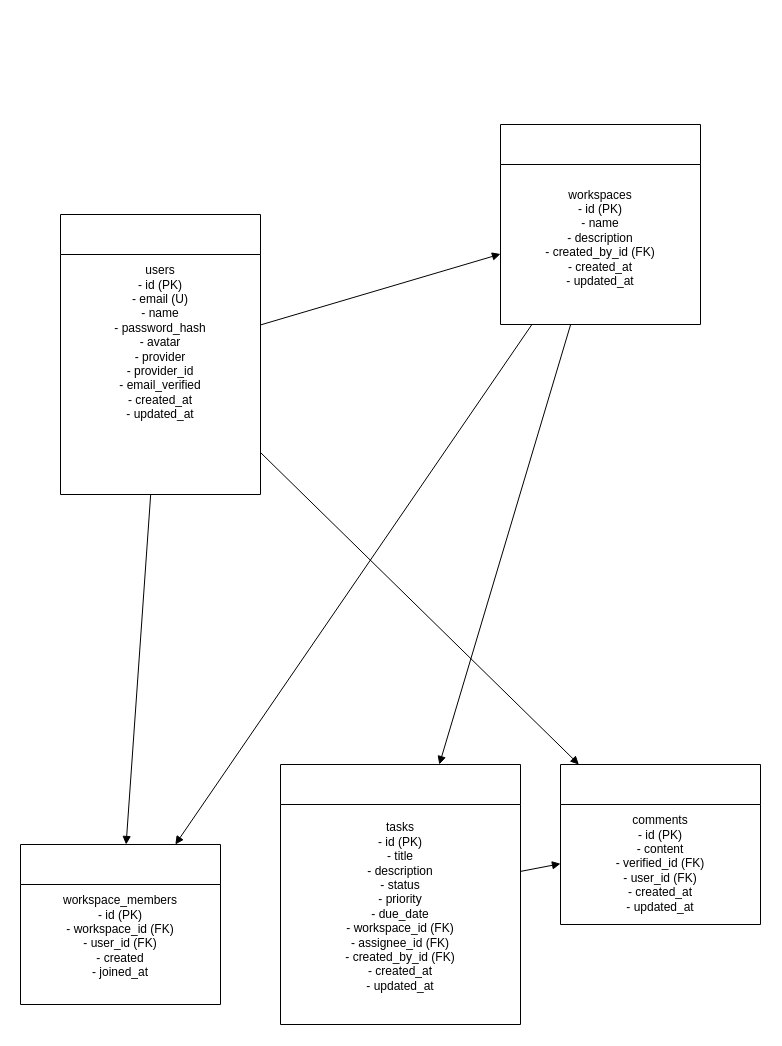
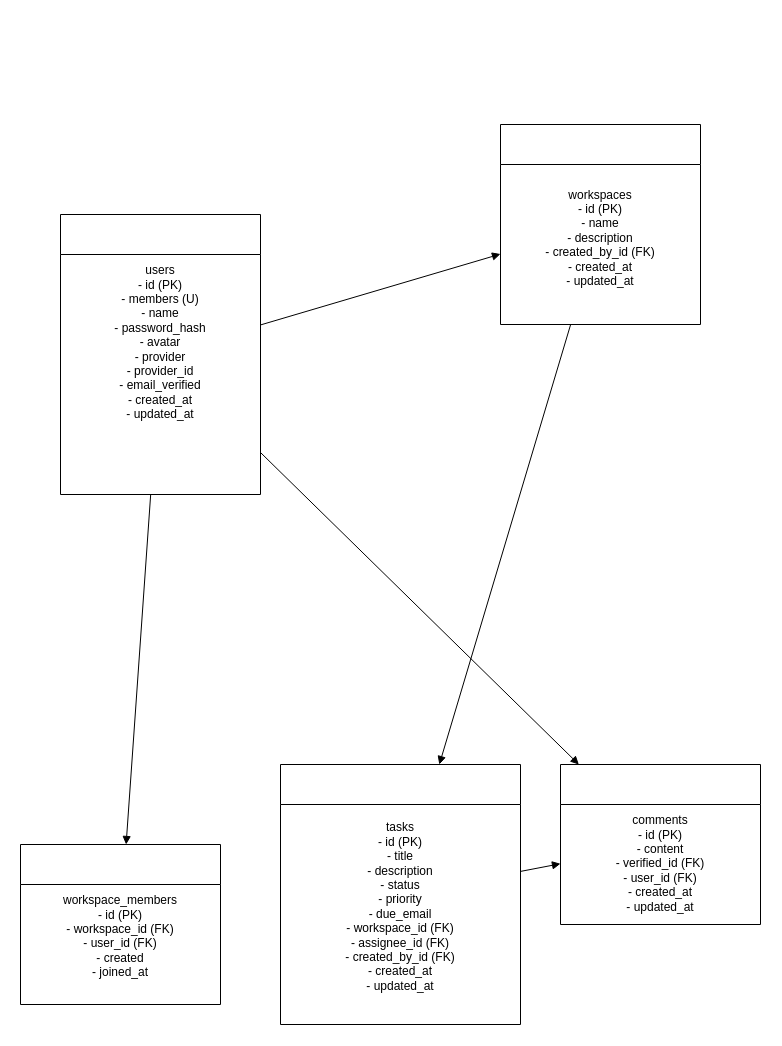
  <mxCell id="0" />
  <mxCell id="1" parent="0" />
- <mxCell id="2" value="&lt;div&gt;&lt;br&gt;&lt;/div&gt;&lt;div&gt;&lt;br&gt;&lt;/div&gt;&lt;div&gt;&lt;br&gt;&lt;/div&gt;&lt;div&gt;&lt;br&gt;&lt;/div&gt;&lt;div&gt;&lt;br&gt;&lt;/div&gt;&lt;div&gt;&lt;br&gt;&lt;/div&gt;&lt;div&gt;&lt;br&gt;&lt;/div&gt;&lt;div&gt;&lt;br&gt;&lt;/div&gt;&lt;div&gt;&lt;br&gt;&lt;/div&gt;&lt;div&gt;&lt;br&gt;&lt;/div&gt;&lt;div&gt;&lt;br&gt;&lt;/div&gt;&lt;div&gt;&lt;br&gt;&lt;/div&gt;&lt;div&gt;&lt;br&gt;&lt;/div&gt;&lt;div&gt;&lt;br&gt;&lt;/div&gt;&lt;div&gt;&lt;br&gt;&lt;/div&gt;users&lt;br&gt;- id (PK)&lt;br&gt;- email (U)&lt;br&gt;- name&lt;br&gt;- password_hash&lt;br&gt;- avatar&lt;br&gt;- provider&lt;br&gt;- provider_id&lt;br&gt;- email_verified&lt;br&gt;- created_at&lt;br&gt;- updated_at" style="shape=swimlane;whiteSpace=wrap;html=1;" parent="1" vertex="1"><mxGeometry x="60" y="110" width="200" height="280" as="geometry" /></mxCell>
+ <mxCell id="2" value="&lt;div&gt;&lt;br&gt;&lt;/div&gt;&lt;div&gt;&lt;br&gt;&lt;/div&gt;&lt;div&gt;&lt;br&gt;&lt;/div&gt;&lt;div&gt;&lt;br&gt;&lt;/div&gt;&lt;div&gt;&lt;br&gt;&lt;/div&gt;&lt;div&gt;&lt;br&gt;&lt;/div&gt;&lt;div&gt;&lt;br&gt;&lt;/div&gt;&lt;div&gt;&lt;br&gt;&lt;/div&gt;&lt;div&gt;&lt;br&gt;&lt;/div&gt;&lt;div&gt;&lt;br&gt;&lt;/div&gt;&lt;div&gt;&lt;br&gt;&lt;/div&gt;&lt;div&gt;&lt;br&gt;&lt;/div&gt;&lt;div&gt;&lt;br&gt;&lt;/div&gt;&lt;div&gt;&lt;br&gt;&lt;/div&gt;&lt;div&gt;&lt;br&gt;&lt;/div&gt;users&lt;br&gt;- id (PK)&lt;br&gt;- members (U)&lt;br&gt;- name&lt;br&gt;- password_hash&lt;br&gt;- avatar&lt;br&gt;- provider&lt;br&gt;- provider_id&lt;br&gt;- email_verified&lt;br&gt;- created_at&lt;br&gt;- updated_at" style="shape=swimlane;whiteSpace=wrap;html=1;" parent="1" vertex="1"><mxGeometry x="60" y="110" width="200" height="280" as="geometry" /></mxCell>
  <mxCell id="3" value="&lt;div&gt;&lt;br&gt;&lt;/div&gt;&lt;div&gt;&lt;br&gt;&lt;/div&gt;&lt;div&gt;&lt;br&gt;&lt;/div&gt;&lt;div&gt;&lt;br&gt;&lt;/div&gt;&lt;div&gt;&lt;br&gt;&lt;/div&gt;&lt;div&gt;&lt;br&gt;&lt;/div&gt;&lt;div&gt;&lt;br&gt;&lt;/div&gt;&lt;div&gt;&lt;br&gt;&lt;/div&gt;&lt;div&gt;&lt;br&gt;&lt;/div&gt;&lt;div&gt;&lt;br&gt;&lt;/div&gt;&lt;div&gt;&lt;br&gt;&lt;/div&gt;&lt;div&gt;&lt;br&gt;&lt;/div&gt;&lt;div&gt;&lt;br&gt;&lt;/div&gt;workspaces&lt;br&gt;- id (PK)&lt;br&gt;- name&lt;br&gt;- description&lt;br&gt;- created_by_id (FK)&lt;br&gt;- created_at&lt;br&gt;- updated_at" style="shape=swimlane;whiteSpace=wrap;html=1;" parent="1" vertex="1"><mxGeometry x="500" y="20" width="200" height="200" as="geometry" /></mxCell>
  <mxCell id="4" value="&lt;div&gt;&lt;br&gt;&lt;/div&gt;&lt;div&gt;&lt;br&gt;&lt;/div&gt;&lt;div&gt;&lt;br&gt;&lt;/div&gt;&lt;div&gt;&lt;br&gt;&lt;/div&gt;&lt;div&gt;&lt;br&gt;&lt;/div&gt;&lt;div&gt;&lt;br&gt;&lt;/div&gt;&lt;div&gt;&lt;br&gt;&lt;/div&gt;&lt;div&gt;&lt;br&gt;&lt;/div&gt;&lt;div&gt;&lt;br&gt;&lt;/div&gt;&lt;div&gt;&lt;br&gt;&lt;/div&gt;workspace_members&lt;br&gt;- id (PK)&lt;br&gt;- workspace_id (FK)&lt;br&gt;- user_id (FK)&lt;br&gt;- created&lt;br&gt;- joined_at" style="shape=swimlane;whiteSpace=wrap;html=1;" parent="1" vertex="1"><mxGeometry x="20" y="740" width="200" height="160" as="geometry" /></mxCell>
- <mxCell id="5" value="&lt;div&gt;&lt;br&gt;&lt;/div&gt;&lt;div&gt;&lt;br&gt;&lt;/div&gt;&lt;div&gt;&lt;br&gt;&lt;/div&gt;&lt;div&gt;&lt;br&gt;&lt;/div&gt;&lt;div&gt;&lt;br&gt;&lt;/div&gt;&lt;div&gt;&lt;br&gt;&lt;/div&gt;&lt;div&gt;&lt;br&gt;&lt;/div&gt;&lt;div&gt;&lt;br&gt;&lt;/div&gt;&lt;div&gt;&lt;br&gt;&lt;/div&gt;&lt;div&gt;&lt;br&gt;&lt;/div&gt;&lt;div&gt;&lt;br&gt;&lt;/div&gt;&lt;div&gt;&lt;br&gt;&lt;/div&gt;&lt;div&gt;&lt;br&gt;&lt;/div&gt;&lt;div&gt;&lt;br&gt;&lt;/div&gt;&lt;div&gt;&lt;br&gt;&lt;/div&gt;&lt;div&gt;&lt;br&gt;&lt;/div&gt;&lt;div&gt;&lt;br&gt;&lt;/div&gt;tasks&lt;br&gt;- id (PK)&lt;br&gt;- title&lt;br&gt;- description&lt;br&gt;- status&lt;br&gt;- priority&lt;br&gt;- due_date&lt;br&gt;- workspace_id (FK)&lt;br&gt;- assignee_id (FK)&lt;br&gt;- created_by_id (FK)&lt;br&gt;- created_at&lt;br&gt;- updated_at" style="shape=swimlane;whiteSpace=wrap;html=1;" parent="1" vertex="1"><mxGeometry x="280" y="660" width="240" height="260" as="geometry" /></mxCell>
+ <mxCell id="5" value="&lt;div&gt;&lt;br&gt;&lt;/div&gt;&lt;div&gt;&lt;br&gt;&lt;/div&gt;&lt;div&gt;&lt;br&gt;&lt;/div&gt;&lt;div&gt;&lt;br&gt;&lt;/div&gt;&lt;div&gt;&lt;br&gt;&lt;/div&gt;&lt;div&gt;&lt;br&gt;&lt;/div&gt;&lt;div&gt;&lt;br&gt;&lt;/div&gt;&lt;div&gt;&lt;br&gt;&lt;/div&gt;&lt;div&gt;&lt;br&gt;&lt;/div&gt;&lt;div&gt;&lt;br&gt;&lt;/div&gt;&lt;div&gt;&lt;br&gt;&lt;/div&gt;&lt;div&gt;&lt;br&gt;&lt;/div&gt;&lt;div&gt;&lt;br&gt;&lt;/div&gt;&lt;div&gt;&lt;br&gt;&lt;/div&gt;&lt;div&gt;&lt;br&gt;&lt;/div&gt;&lt;div&gt;&lt;br&gt;&lt;/div&gt;&lt;div&gt;&lt;br&gt;&lt;/div&gt;tasks&lt;br&gt;- id (PK)&lt;br&gt;- title&lt;br&gt;- description&lt;br&gt;- status&lt;br&gt;- priority&lt;br&gt;- due_email&lt;br&gt;- workspace_id (FK)&lt;br&gt;- assignee_id (FK)&lt;br&gt;- created_by_id (FK)&lt;br&gt;- created_at&lt;br&gt;- updated_at" style="shape=swimlane;whiteSpace=wrap;html=1;" parent="1" vertex="1"><mxGeometry x="280" y="660" width="240" height="260" as="geometry" /></mxCell>
  <mxCell id="6" value="&lt;div&gt;&lt;br&gt;&lt;/div&gt;&lt;div&gt;&lt;br&gt;&lt;/div&gt;&lt;div&gt;&lt;br&gt;&lt;/div&gt;&lt;div&gt;&lt;br&gt;&lt;/div&gt;&lt;div&gt;&lt;br&gt;&lt;/div&gt;&lt;div&gt;&lt;br&gt;&lt;/div&gt;&lt;div&gt;&lt;br&gt;&lt;/div&gt;&lt;div&gt;&lt;br&gt;&lt;/div&gt;&lt;div&gt;&lt;br&gt;&lt;/div&gt;&lt;div&gt;&lt;br&gt;&lt;/div&gt;&lt;div&gt;&lt;br&gt;&lt;/div&gt;comments&lt;br&gt;- id (PK)&lt;br&gt;- content&lt;br&gt;- verified_id (FK)&lt;br&gt;- user_id (FK)&lt;br&gt;- created_at&lt;br&gt;- updated_at" style="shape=swimlane;whiteSpace=wrap;html=1;" parent="1" vertex="1"><mxGeometry x="560" y="660" width="200" height="160" as="geometry" /></mxCell>
  <mxCell id="7" style="endArrow=block;html=1;" parent="1" source="2" target="3" edge="1"><mxGeometry relative="1" as="geometry" /></mxCell>
  <mxCell id="8" style="endArrow=block;html=1;" parent="1" source="3" target="5" edge="1"><mxGeometry relative="1" as="geometry" /></mxCell>
  <mxCell id="9" style="endArrow=block;html=1;" parent="1" source="5" target="6" edge="1"><mxGeometry relative="1" as="geometry" /></mxCell>
  <mxCell id="10" style="endArrow=block;html=1;" parent="1" source="2" target="6" edge="1"><mxGeometry relative="1" as="geometry" /></mxCell>
- <mxCell id="11" style="endArrow=block;html=1;" parent="1" source="3" target="4" edge="1"><mxGeometry relative="1" as="geometry" /></mxCell>
  <mxCell id="12" style="endArrow=block;html=1;" parent="1" source="2" target="4" edge="1"><mxGeometry relative="1" as="geometry" /></mxCell>
